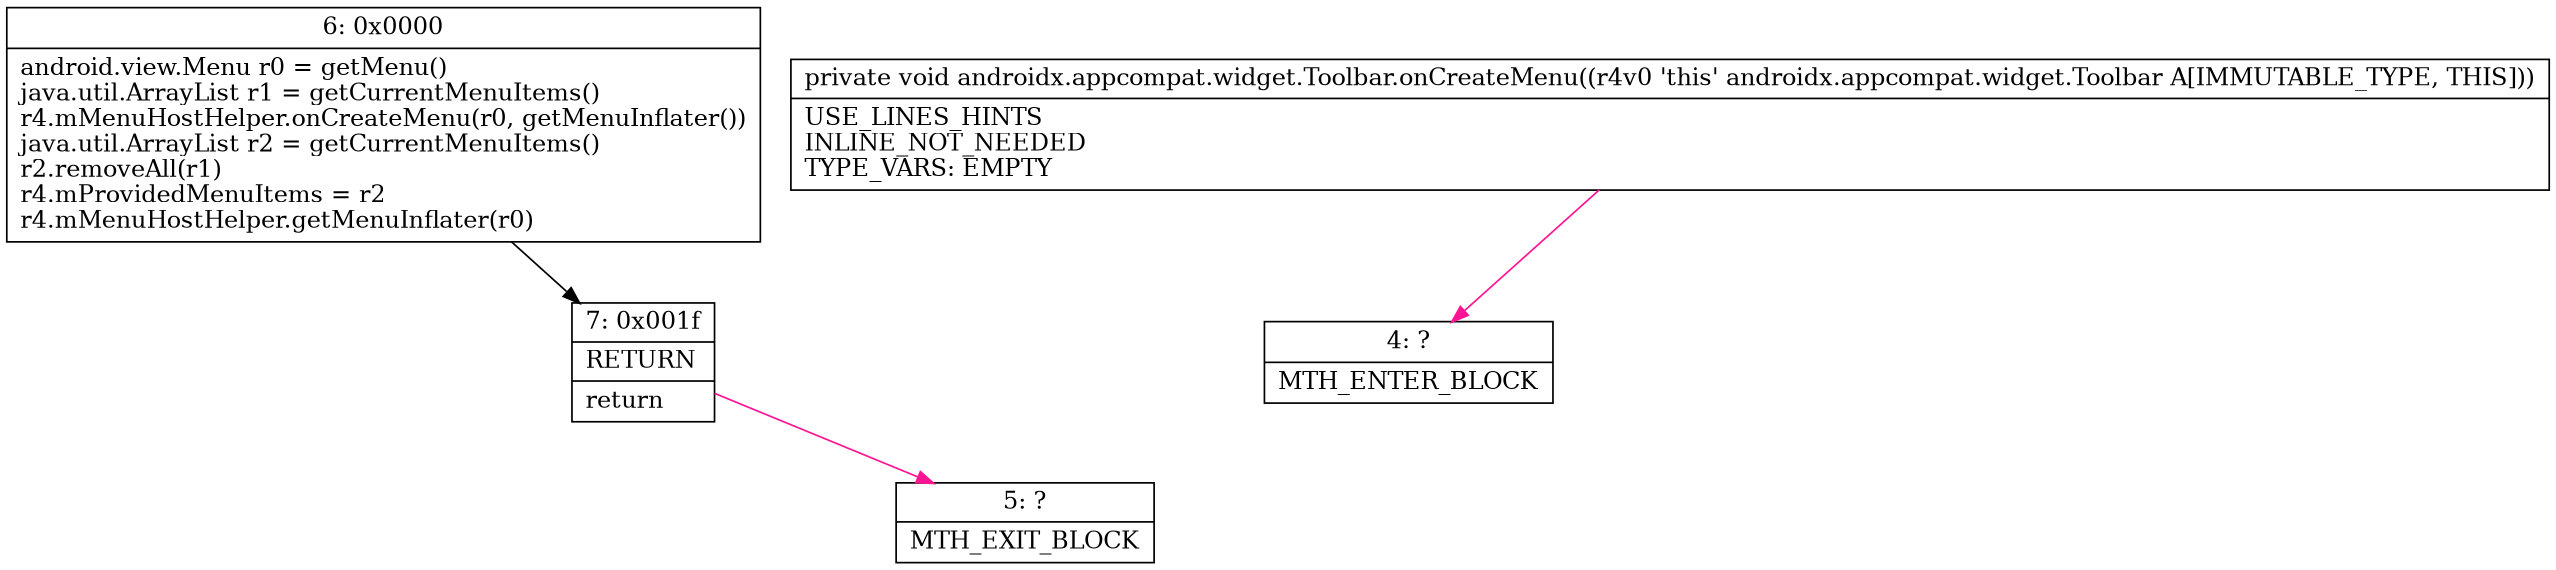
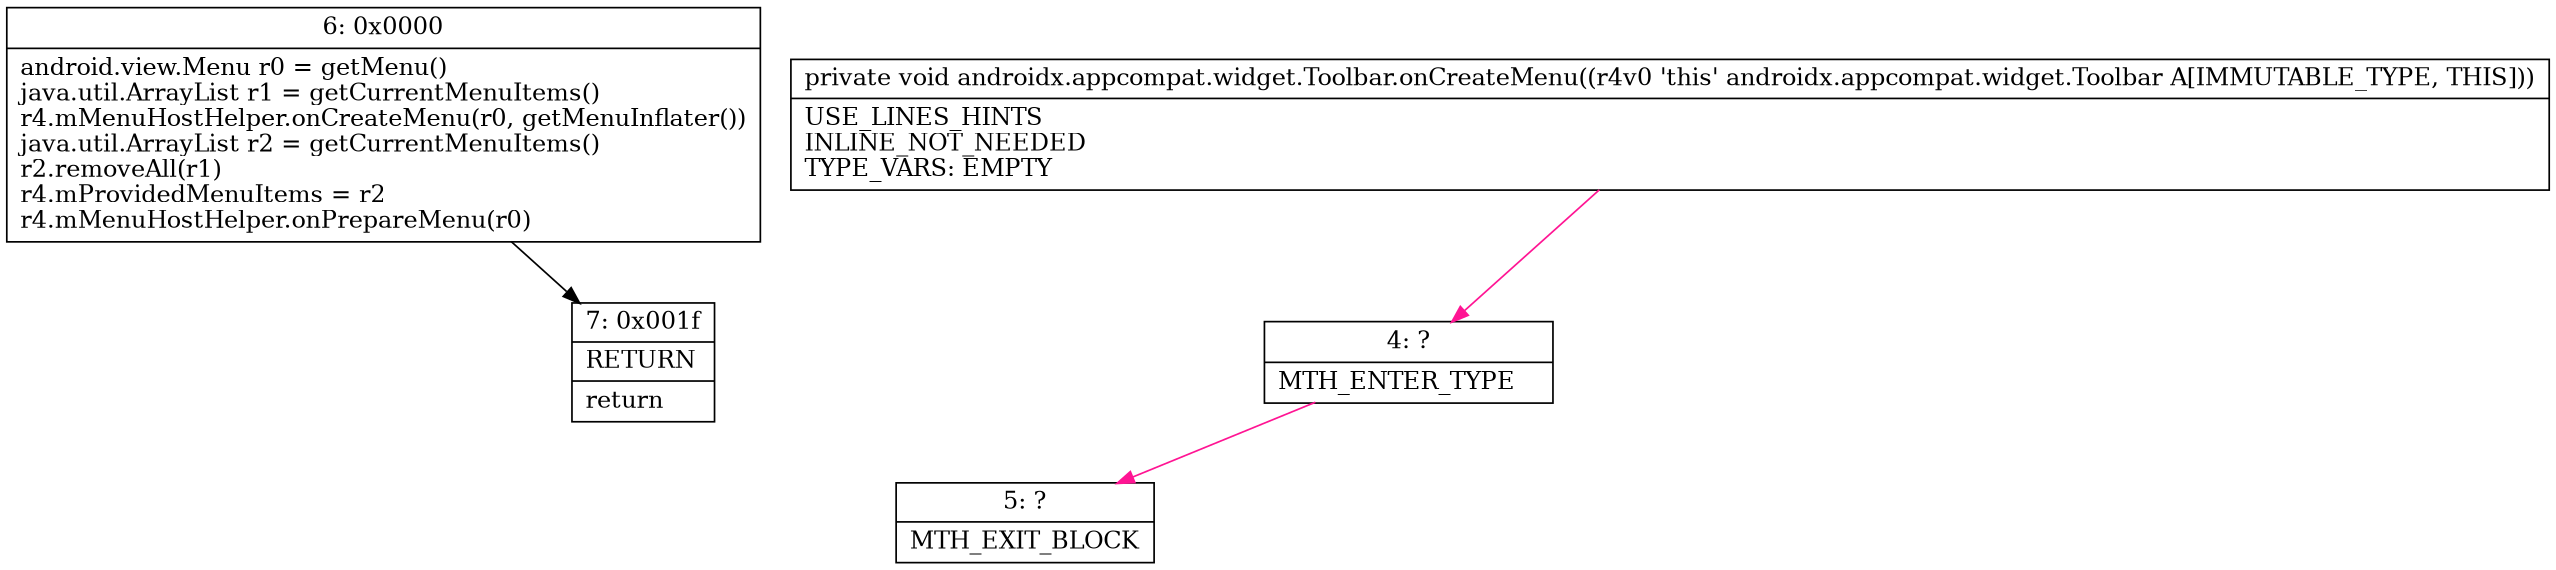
  digraph {
    node [shape=record]
    edge [color=deeppink]
-   n1 [label="{4\:\ ?|MTH_ENTER_BLOCK\l}"]
-   n2 [label="{6\:\ 0x0000|android.view.Menu r0 = getMenu()\ljava.util.ArrayList r1 = getCurrentMenuItems()\lr4.mMenuHostHelper.onCreateMenu(r0, getMenuInflater())\ljava.util.ArrayList r2 = getCurrentMenuItems()\lr2.removeAll(r1)\lr4.mProvidedMenuItems = r2\lr4.mMenuHostHelper.getMenuInflater(r0)\l}"]
+   n1 [label="{4\:\ ?|MTH_ENTER_TYPE\l}"]
+   n2 [label="{6\:\ 0x0000|android.view.Menu r0 = getMenu()\ljava.util.ArrayList r1 = getCurrentMenuItems()\lr4.mMenuHostHelper.onCreateMenu(r0, getMenuInflater())\ljava.util.ArrayList r2 = getCurrentMenuItems()\lr2.removeAll(r1)\lr4.mProvidedMenuItems = r2\lr4.mMenuHostHelper.onPrepareMenu(r0)\l}"]
    n3 [label="{7\:\ 0x001f|RETURN\l|return\l}"]
    n4 [label="{5\:\ ?|MTH_EXIT_BLOCK\l}"]
    n5 [label="{private void androidx.appcompat.widget.Toolbar.onCreateMenu((r4v0 'this' androidx.appcompat.widget.Toolbar A[IMMUTABLE_TYPE, THIS]))  | USE_LINES_HINTS\lINLINE_NOT_NEEDED\lTYPE_VARS: EMPTY\l}"]
    n2 -> n3 [color=black]
-   n3 -> n4
+   n1 -> n4
    n5 -> n1
  }
